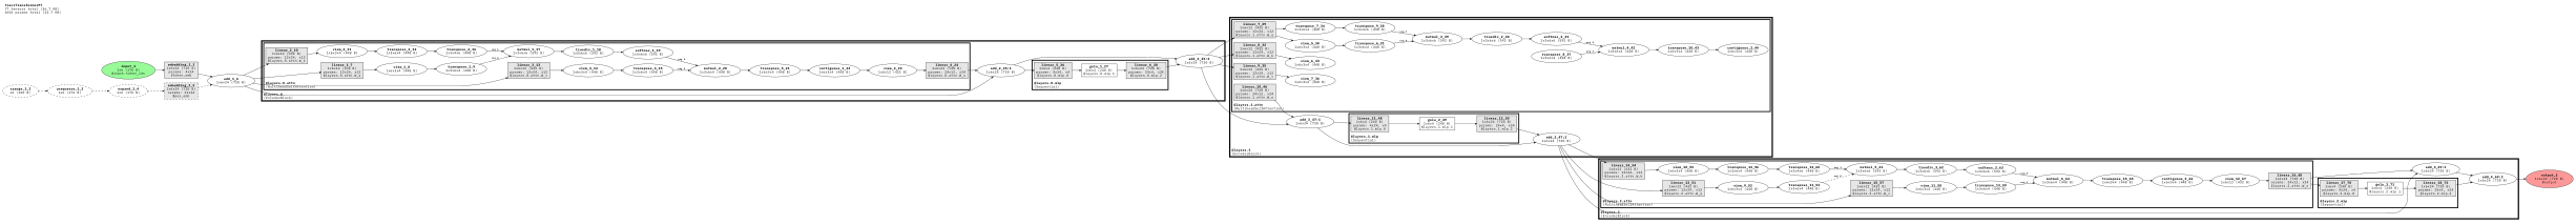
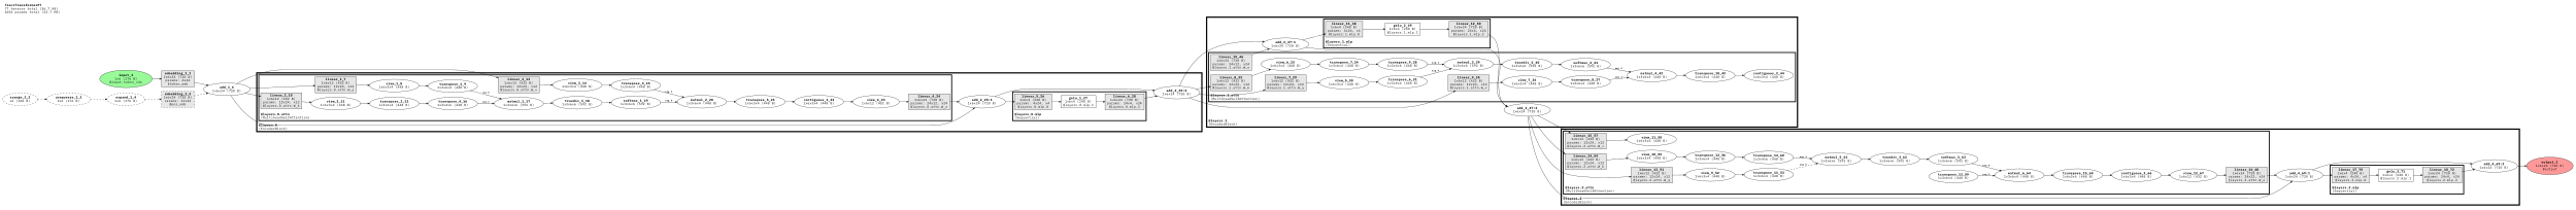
  digraph {
    fontname="IBM Plex Mono"
    label=<<B>TracrTransformerPT</B><br align='left'/>77 tensors total (36.7 KB)<br align='left'/>4656 params total (22.7 KB)<br align='left'/>>
    labeljust=left
    labelloc=t
    ordering=out
    rankdir=LR
    node [color=black fillcolor=white fontcolor=black fontname="IBM Plex Mono" ordering=out shape=oval style="filled,solid"]
    edge [arrowsize=.7 color=black fontcolor=black fontname="IBM Plex Mono" labelfontsize=8 style=solid]
    n1 [fillcolor="#ff9999" label=<<b>output_1</b><br/>1x6x24 (720 B)<br/>@output>]
    n2 [fillcolor="#E6E6E6" label=<<b>linear_1_7</b><br/>1x6x12 (432 B)<br/>params: 12x24, x12<br/>@layers.0.attn.W_q> shape=box]
    n3 [label=<<b>view_1_8</b><br/>1x6x3x4 (448 B)>]
    n4 [fillcolor="#E6E6E6" label=<<b>linear_2_10</b><br/>1x6x12 (432 B)<br/>params: 12x24, x12<br/>@layers.0.attn.W_k> shape=box]
    n5 [label=<<b>view_2_11</b><br/>1x6x3x4 (448 B)>]
    n6 [fillcolor="#E6E6E6" label=<<b>linear_3_13</b><br/>1x6x12 (432 B)<br/>params: 12x24, x12<br/>@layers.0.attn.W_v> shape=box]
    n7 [label=<<b>view_3_14</b><br/>1x6x3x4 (448 B)>]
    n8 [label=<<b>transpose_1_9</b><br/>1x3x6x4 (448 B)>]
    n9 [label=<<b>matmul_1_17</b><br/>1x3x6x6 (592 B)>]
    n10 [label=<<b>transpose_2_12</b><br/>1x3x6x4 (448 B)>]
    n11 [label=<<b>transpose_4_16</b><br/>1x3x4x6 (448 B)>]
    n12 [label=<<b>transpose_3_15</b><br/>1x3x6x4 (448 B)>]
    n13 [label=<<b>matmul_2_20</b><br/>1x3x6x4 (448 B)>]
    n14 [label=<<b>truediv_1_18</b><br/>1x3x6x6 (592 B)>]
    n15 [label=<<b>softmax_1_19</b><br/>1x3x6x6 (592 B)>]
    n16 [label=<<b>transpose_5_21</b><br/>1x6x3x4 (448 B)>]
    n17 [label=<<b>contiguous_1_22</b><br/>1x6x3x4 (448 B)>]
    n18 [label=<<b>view_4_23</b><br/>1x6x12 (432 B)>]
    n19 [fillcolor="#E6E6E6" label=<<b>linear_4_24</b><br/>1x6x24 (720 B)<br/>params: 24x12, x24<br/>@layers.0.attn.W_o> shape=box]
    n20 [fillcolor="#E6E6E6" label=<<b>linear_5_26</b><br/>1x6x4 (240 B)<br/>params: 4x24, x4<br/>@layers.0.mlp.0> shape=box]
    n21 [label=<<b>gelu_1_27</b><br/>1x6x4 (240 B)<br/>@layers.0.mlp.1> shape=box]
    n22 [fillcolor="#E6E6E6" label=<<b>linear_6_28</b><br/>1x6x24 (720 B)<br/>params: 24x4, x24<br/>@layers.0.mlp.2> shape=box]
    n23 [label=<<b>add_2_25:1</b><br/>1x6x24 (720 B)>]
    n24 [label=<<b>add_2_25:2</b><br/>1x6x24 (720 B)>]
    n25 [fillcolor="#E6E6E6" label=<<b>linear_7_29</b><br/>1x6x12 (432 B)<br/>params: 12x24, x12<br/>@layers.1.attn.W_q> shape=box]
    n26 [label=<<b>view_5_30</b><br/>1x6x3x4 (448 B)>]
    n27 [fillcolor="#E6E6E6" label=<<b>linear_8_32</b><br/>1x6x12 (432 B)<br/>params: 12x24, x12<br/>@layers.1.attn.W_k> shape=box]
    n28 [label=<<b>view_6_33</b><br/>1x6x3x4 (448 B)>]
    n29 [fillcolor="#E6E6E6" label=<<b>linear_9_35</b><br/>1x6x12 (432 B)<br/>params: 12x24, x12<br/>@layers.1.attn.W_v> shape=box]
    n30 [label=<<b>view_7_36</b><br/>1x6x3x4 (448 B)>]
    n31 [label=<<b>transpose_6_31</b><br/>1x3x6x4 (448 B)>]
    n32 [label=<<b>matmul_3_39</b><br/>1x3x6x6 (592 B)>]
    n33 [label=<<b>transpose_7_34</b><br/>1x3x6x4 (448 B)>]
    n34 [label=<<b>transpose_9_38</b><br/>1x3x4x6 (448 B)>]
    n35 [label=<<b>transpose_8_37</b><br/>1x3x6x4 (448 B)>]
    n36 [label=<<b>matmul_4_42</b><br/>1x3x6x4 (448 B)>]
    n37 [label=<<b>truediv_2_40</b><br/>1x3x6x6 (592 B)>]
    n38 [label=<<b>softmax_2_41</b><br/>1x3x6x6 (592 B)>]
    n39 [label=<<b>transpose_10_43</b><br/>1x6x3x4 (448 B)>]
    n40 [label=<<b>contiguous_2_44</b><br/>1x6x3x4 (448 B)>]
    n41 [fillcolor="#E6E6E6" label=<<b>linear_10_46</b><br/>1x6x24 (720 B)<br/>params: 24x12, x24<br/>@layers.1.attn.W_o> shape=box]
    n42 [fillcolor="#E6E6E6" label=<<b>linear_11_48</b><br/>1x6x4 (240 B)<br/>params: 4x24, x4<br/>@layers.1.mlp.0> shape=box]
    n43 [label=<<b>gelu_2_49</b><br/>1x6x4 (240 B)<br/>@layers.1.mlp.1> shape=box]
    n44 [fillcolor="#E6E6E6" label=<<b>linear_12_50</b><br/>1x6x24 (720 B)<br/>params: 24x4, x24<br/>@layers.1.mlp.2> shape=box]
    n45 [label=<<b>add_3_47:1</b><br/>1x6x24 (720 B)>]
    n46 [label=<<b>add_3_47:2</b><br/>1x6x24 (720 B)>]
    n47 [fillcolor="#E6E6E6" label=<<b>linear_13_51</b><br/>1x6x12 (432 B)<br/>params: 12x24, x12<br/>@layers.2.attn.W_q> shape=box]
    n48 [label=<<b>view_9_52</b><br/>1x6x3x4 (448 B)>]
    n49 [fillcolor="#E6E6E6" label=<<b>linear_14_54</b><br/>1x6x12 (432 B)<br/>params: 12x24, x12<br/>@layers.2.attn.W_k> shape=box]
    n50 [label=<<b>view_10_55</b><br/>1x6x3x4 (448 B)>]
    n51 [fillcolor="#E6E6E6" label=<<b>linear_15_57</b><br/>1x6x12 (432 B)<br/>params: 12x24, x12<br/>@layers.2.attn.W_v> shape=box]
    n52 [label=<<b>view_11_58</b><br/>1x6x3x4 (448 B)>]
    n53 [label=<<b>transpose_11_53</b><br/>1x3x6x4 (448 B)>]
    n54 [label=<<b>matmul_5_61</b><br/>1x3x6x6 (592 B)>]
    n55 [label=<<b>transpose_12_56</b><br/>1x3x6x4 (448 B)>]
    n56 [label=<<b>transpose_14_60</b><br/>1x3x4x6 (448 B)>]
    n57 [label=<<b>transpose_13_59</b><br/>1x3x6x4 (448 B)>]
    n58 [label=<<b>matmul_6_64</b><br/>1x3x6x4 (448 B)>]
    n59 [label=<<b>truediv_3_62</b><br/>1x3x6x6 (592 B)>]
    n60 [label=<<b>softmax_3_63</b><br/>1x3x6x6 (592 B)>]
    n61 [label=<<b>transpose_15_65</b><br/>1x6x3x4 (448 B)>]
    n62 [label=<<b>contiguous_3_66</b><br/>1x6x3x4 (448 B)>]
    n63 [label=<<b>view_12_67</b><br/>1x6x12 (432 B)>]
    n64 [fillcolor="#E6E6E6" label=<<b>linear_16_68</b><br/>1x6x24 (720 B)<br/>params: 24x12, x24<br/>@layers.2.attn.W_o> shape=box]
    n65 [fillcolor="#E6E6E6" label=<<b>linear_17_70</b><br/>1x6x4 (240 B)<br/>params: 4x24, x4<br/>@layers.2.mlp.0> shape=box]
    n66 [label=<<b>gelu_3_71</b><br/>1x6x4 (240 B)<br/>@layers.2.mlp.1> shape=box]
    n67 [fillcolor="#E6E6E6" label=<<b>linear_18_72</b><br/>1x6x24 (720 B)<br/>params: 24x4, x24<br/>@layers.2.mlp.2> shape=box]
    n68 [label=<<b>add_4_69:1</b><br/>1x6x24 (720 B)>]
    n69 [label=<<b>add_4_69:2</b><br/>1x6x24 (720 B)>]
    n70 [fillcolor="#98FB98" label=<<b>input_1</b><br/>1x6 (176 B)<br/>@input.token_ids>]
    n71 [fillcolor="#E6E6E6" label=<<b>embedding_1_1</b><br/>1x6x24 (720 B)<br/>params: 4x24<br/>@token_emb> shape=box]
    n72 [label=<<b>add_1_6</b><br/>1x6x24 (720 B)>]
    n73 [label=<<b>arange_1_2</b><br/>x6 (160 B)> style="filled,dashed"]
    n74 [label=<<b>unsqueeze_1_3</b><br/>1x6 (176 B)> style="filled,dashed"]
    n75 [label=<<b>expand_1_4</b><br/>1x6 (176 B)> style="filled,dashed"]
    n76 [fillcolor="#E6E6E6" label=<<b>embedding_2_5</b><br/>1x6x24 (720 B)<br/>params: 11x24<br/>@pos_emb> shape=box style="filled,dashed"]
    subgraph sub_1 {
      rank=sink
      n1
    }
    subgraph cluster_2 {
      fillcolor=white
      label=<<B>@token_emb</B><br align='left'/>(Embedding)<br align='left'/>>
      labelloc=b
      penwidth=5.0
      style="filled,dashed"
    }
    subgraph cluster_3 {
      fillcolor=white
      label=<<B>@pos_emb</B><br align='left'/>(Embedding)<br align='left'/>>
      labelloc=b
      penwidth=5.0
      style="filled,dashed"
    }
    subgraph cluster_4 {
      fillcolor=white
      label=<<B>@layers.0</B><br align='left'/>(EncoderBlock)<br align='left'/>>
      labelloc=b
      penwidth=5.0
      style="filled,solid"
      n23
      n24
      subgraph cluster_5 {
        fillcolor=white
        label=<<B>@layers.0.attn</B><br align='left'/>(MultiheadSelfAttention)<br align='left'/>>
        labelloc=b
        penwidth=3.5
        style="filled,solid"
        n2
        n3
        n4
        n5
        n6
        n7
        n8
        n9
        n10
        n11
        n12
        n13
        n14
        n15
        n16
        n17
        n18
        n19
        subgraph cluster_6 {
          fillcolor=white
          label=<<B>@layers.0.attn.W_q</B><br align='left'/>(Linear)<br align='left'/>>
          labelloc=b
          penwidth=2.0
          style="filled,dashed"
        }
        subgraph cluster_7 {
          fillcolor=white
          label=<<B>@layers.0.attn.W_k</B><br align='left'/>(Linear)<br align='left'/>>
          labelloc=b
          penwidth=2.0
          style="filled,dashed"
        }
        subgraph cluster_8 {
          fillcolor=white
          label=<<B>@layers.0.attn.W_v</B><br align='left'/>(Linear)<br align='left'/>>
          labelloc=b
          penwidth=2.0
          style="filled,dashed"
        }
        subgraph cluster_9 {
          fillcolor=white
          label=<<B>@layers.0.attn.W_o</B><br align='left'/>(Linear)<br align='left'/>>
          labelloc=b
          penwidth=2.0
          style="filled,dashed"
        }
      }
      subgraph cluster_10 {
        fillcolor=white
        label=<<B>@layers.0.mlp</B><br align='left'/>(Sequential)<br align='left'/>>
        labelloc=b
        penwidth=3.5
        style="filled,solid"
        n20
        n21
        n22
        subgraph cluster_11 {
          fillcolor=white
          label=<<B>@layers.0.mlp.0</B><br align='left'/>(Linear)<br align='left'/>>
          labelloc=b
          penwidth=2.0
          style="filled,dashed"
        }
        subgraph cluster_12 {
          fillcolor=white
          label=<<B>@layers.0.mlp.1</B><br align='left'/>(GELU)<br align='left'/>>
          labelloc=b
          penwidth=2.0
          style="filled,dashed"
        }
        subgraph cluster_13 {
          fillcolor=white
          label=<<B>@layers.0.mlp.2</B><br align='left'/>(Linear)<br align='left'/>>
          labelloc=b
          penwidth=2.0
          style="filled,dashed"
        }
      }
    }
    subgraph cluster_14 {
      fillcolor=white
      label=<<B>@layers.1</B><br align='left'/>(EncoderBlock)<br align='left'/>>
      labelloc=b
      penwidth=5.0
      style="filled,solid"
      n45
      n46
      subgraph cluster_15 {
        fillcolor=white
        label=<<B>@layers.1.attn</B><br align='left'/>(MultiheadSelfAttention)<br align='left'/>>
        labelloc=b
        penwidth=3.5
        style="filled,solid"
        n25
        n26
        n27
        n28
        n29
        n30
        n31
        n32
        n33
        n34
        n35
        n36
        n37
        n38
        n39
        n40
        n41
        subgraph cluster_16 {
          fillcolor=white
          label=<<B>@layers.1.attn.W_o</B><br align='left'/>(Linear)<br align='left'/>>
          labelloc=b
          penwidth=2.0
          style="filled,dashed"
        }
        subgraph cluster_17 {
          fillcolor=white
          label=<<B>@layers.1.attn.W_q</B><br align='left'/>(Linear)<br align='left'/>>
          labelloc=b
          penwidth=2.0
          style="filled,dashed"
        }
        subgraph cluster_18 {
          fillcolor=white
          label=<<B>@layers.1.attn.W_k</B><br align='left'/>(Linear)<br align='left'/>>
          labelloc=b
          penwidth=2.0
          style="filled,dashed"
        }
        subgraph cluster_19 {
          fillcolor=white
          label=<<B>@layers.1.attn.W_v</B><br align='left'/>(Linear)<br align='left'/>>
          labelloc=b
          penwidth=2.0
          style="filled,dashed"
        }
      }
      subgraph cluster_20 {
        fillcolor=white
        label=<<B>@layers.1.mlp</B><br align='left'/>(Sequential)<br align='left'/>>
        labelloc=b
        penwidth=3.5
        style="filled,solid"
        n42
        n43
        n44
        subgraph cluster_21 {
          fillcolor=white
          label=<<B>@layers.1.mlp.2</B><br align='left'/>(Linear)<br align='left'/>>
          labelloc=b
          penwidth=2.0
          style="filled,dashed"
        }
        subgraph cluster_22 {
          fillcolor=white
          label=<<B>@layers.1.mlp.0</B><br align='left'/>(Linear)<br align='left'/>>
          labelloc=b
          penwidth=2.0
          style="filled,dashed"
        }
        subgraph cluster_23 {
          fillcolor=white
          label=<<B>@layers.1.mlp.1</B><br align='left'/>(GELU)<br align='left'/>>
          labelloc=b
          penwidth=2.0
          style="filled,dashed"
        }
      }
    }
    subgraph cluster_24 {
      fillcolor=white
      label=<<B>@layers.2</B><br align='left'/>(EncoderBlock)<br align='left'/>>
      labelloc=b
      penwidth=5.0
      style="filled,solid"
      n68
      n69
      subgraph cluster_25 {
        fillcolor=white
        label=<<B>@layers.2.attn</B><br align='left'/>(MultiheadSelfAttention)<br align='left'/>>
        labelloc=b
        penwidth=3.5
        style="filled,solid"
        n47
        n48
        n49
        n50
        n51
        n52
        n53
        n54
        n55
        n56
        n57
        n58
        n59
        n60
        n61
        n62
        n63
        n64
        subgraph cluster_26 {
          fillcolor=white
          label=<<B>@layers.2.attn.W_q</B><br align='left'/>(Linear)<br align='left'/>>
          labelloc=b
          penwidth=2.0
          style="filled,dashed"
        }
        subgraph cluster_27 {
          fillcolor=white
          label=<<B>@layers.2.attn.W_k</B><br align='left'/>(Linear)<br align='left'/>>
          labelloc=b
          penwidth=2.0
          style="filled,dashed"
        }
        subgraph cluster_28 {
          fillcolor=white
          label=<<B>@layers.2.attn.W_v</B><br align='left'/>(Linear)<br align='left'/>>
          labelloc=b
          penwidth=2.0
          style="filled,dashed"
        }
        subgraph cluster_29 {
          fillcolor=white
          label=<<B>@layers.2.attn.W_o</B><br align='left'/>(Linear)<br align='left'/>>
          labelloc=b
          penwidth=2.0
          style="filled,dashed"
        }
      }
      subgraph cluster_30 {
        fillcolor=white
        label=<<B>@layers.2.mlp</B><br align='left'/>(Sequential)<br align='left'/>>
        labelloc=b
        penwidth=3.5
        style="filled,solid"
        n65
        n66
        n67
        subgraph cluster_31 {
          fillcolor=white
          label=<<B>@layers.2.mlp.0</B><br align='left'/>(Linear)<br align='left'/>>
          labelloc=b
          penwidth=2.0
          style="filled,dashed"
        }
        subgraph cluster_32 {
          fillcolor=white
          label=<<B>@layers.2.mlp.1</B><br align='left'/>(GELU)<br align='left'/>>
          labelloc=b
          penwidth=2.0
          style="filled,dashed"
        }
        subgraph cluster_33 {
          fillcolor=white
          label=<<B>@layers.2.mlp.2</B><br align='left'/>(Linear)<br align='left'/>>
          labelloc=b
          penwidth=2.0
          style="filled,dashed"
        }
      }
    }
    n2 -> n3
    n3 -> n8
    n4 -> n5
    n5 -> n10
    n6 -> n7
    n7 -> n12
    n8 -> n9 [label=<<FONT POINT-SIZE='10'><b>arg 0</b></FONT>>]
    n9 -> n14
    n10 -> n11
    n11 -> n9 [label=<<FONT POINT-SIZE='10'><b>arg 1</b></FONT>>]
    n12 -> n13 [label=<<FONT POINT-SIZE='10'><b>arg 1</b></FONT>>]
    n13 -> n16
    n14 -> n15
    n15 -> n13 [label=<<FONT POINT-SIZE='10'><b>arg 0</b></FONT>>]
    n16 -> n17
    n17 -> n18
    n18 -> n19
    n19 -> n23
    n20 -> n21
    n21 -> n22
    n22 -> n24
    n23 -> n20
    n23 -> n24
    n24 -> n25
    n24 -> n27
    n24 -> n29
    n24 -> n45
    n25 -> n26
    n26 -> n31
    n27 -> n28
-   n25 -> n33
+   n28 -> n33
    n29 -> n30
+   n30 -> n35
    n31 -> n32 [label=<<FONT POINT-SIZE='10'><b>arg 0</b></FONT>>]
    n32 -> n37
    n33 -> n34
    n34 -> n32 [label=<<FONT POINT-SIZE='10'><b>arg 1</b></FONT>>]
    n35 -> n36 [label=<<FONT POINT-SIZE='10'><b>arg 1</b></FONT>>]
    n36 -> n39
    n37 -> n38
    n38 -> n36 [label=<<FONT POINT-SIZE='10'><b>arg 0</b></FONT>>]
    n39 -> n40
    n41 -> n45
    n42 -> n43
    n43 -> n44
    n44 -> n46
    n45 -> n42
    n45 -> n46
    n46 -> n47
    n46 -> n49
    n46 -> n51
    n46 -> n68
    n47 -> n48
    n48 -> n53
    n49 -> n50
    n50 -> n55
    n51 -> n52
-   n52 -> n57
    n53 -> n54 [label=<<FONT POINT-SIZE='10'><b>arg 0</b></FONT>> style=dashed]
    n54 -> n59
    n55 -> n56
    n56 -> n54 [label=<<FONT POINT-SIZE='10'><b>arg 1</b></FONT>>]
    n57 -> n58 [label=<<FONT POINT-SIZE='10'><b>arg 1</b></FONT>>]
    n58 -> n61
    n59 -> n60
    n60 -> n58 [label=<<FONT POINT-SIZE='10'><b>arg 0</b></FONT>>]
    n61 -> n62
    n62 -> n63
    n63 -> n64
    n64 -> n68
    n65 -> n66
    n66 -> n67
    n67 -> n69
-   n64 -> n65
+   n68 -> n65
    n68 -> n69
    n69 -> n1
    n70 -> n71
    n71 -> n72
    n72 -> n2
    n72 -> n4
    n72 -> n6
    n72 -> n23
    n73 -> n74 [style=dashed]
    n74 -> n75 [style=dashed]
    n75 -> n76 [style=dashed]
    n76 -> n72 [style=dashed]
  }
